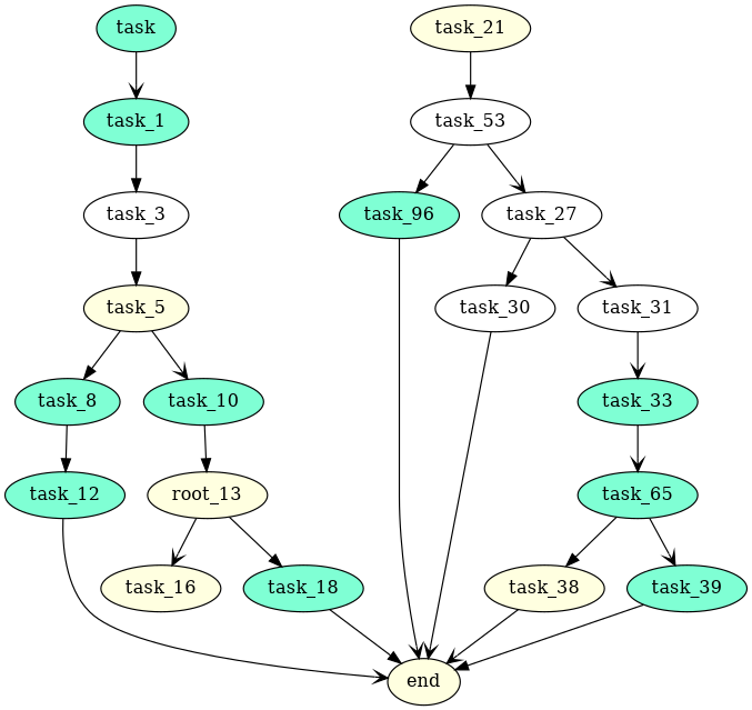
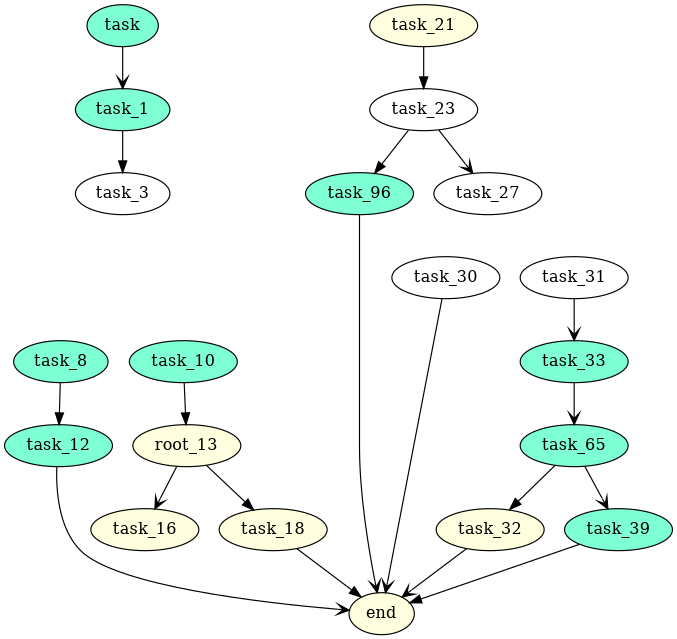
  digraph {
    node [fillcolor=aquamarine style=filled]
    edge [arrowhead=vee]
    n1 [label=task]
    task_1
    task_3 [fillcolor=white]
-   task_5 [fillcolor=lightyellow]
    task_8
    task_10
    task_12
    n8 [fillcolor=lightyellow label=root_13]
    end [fillcolor=lightyellow]
    task_16 [fillcolor=lightyellow]
-   task_18
-   task_23 [fillcolor=white label=task_53]
+   task_18 [fillcolor=lightyellow]
+   task_23 [fillcolor=white]
    task_21 [fillcolor=lightyellow]
    n14 [label=task_96]
    task_27 [fillcolor=white]
    task_30 [fillcolor=white]
    task_31 [fillcolor=white]
    task_33
    n19 [label=task_65]
-   task_38 [fillcolor=lightyellow]
+   task_38 [fillcolor=lightyellow label=task_32]
    task_39
    n1 -> task_1
    task_1 -> task_3 [arrowhead=normal]
-   task_3 -> task_5 [arrowhead=normal]
-   task_5 -> task_8 [arrowhead=normal]
-   task_5 -> task_10
    task_8 -> task_12 [arrowhead=normal]
    task_10 -> n8 [arrowhead=normal]
    task_12 -> end
    n8 -> task_16
    n8 -> task_18 [arrowhead=normal]
    task_18 -> end [arrowhead=normal]
    task_23 -> n14 [arrowhead=normal]
    task_23 -> task_27
    task_21 -> task_23 [arrowhead=normal]
    n14 -> end
-   task_27 -> task_30 [arrowhead=normal]
-   task_27 -> task_31
    task_30 -> end
    task_31 -> task_33
    task_33 -> n19
    n19 -> task_38 [arrowhead=normal]
    n19 -> task_39
    task_38 -> end
    task_39 -> end [arrowhead=normal]
  }
